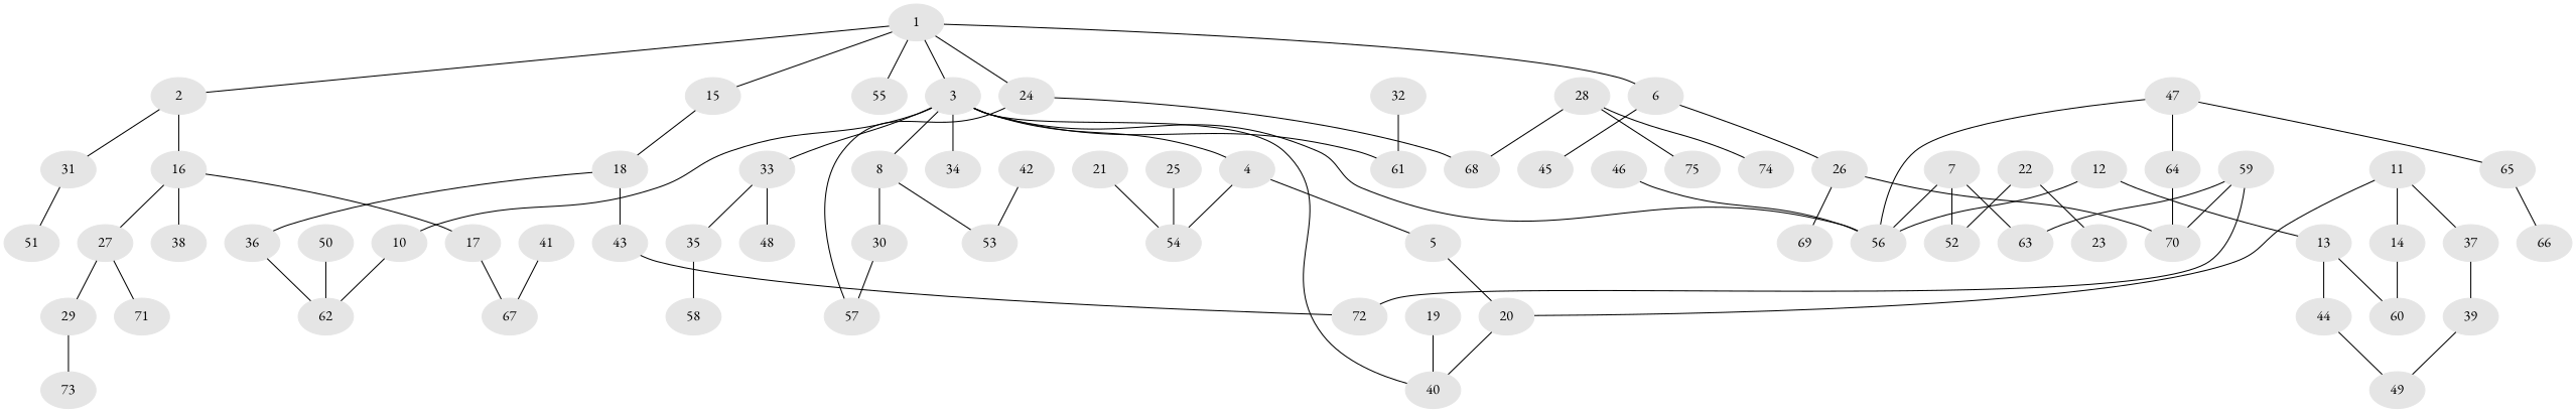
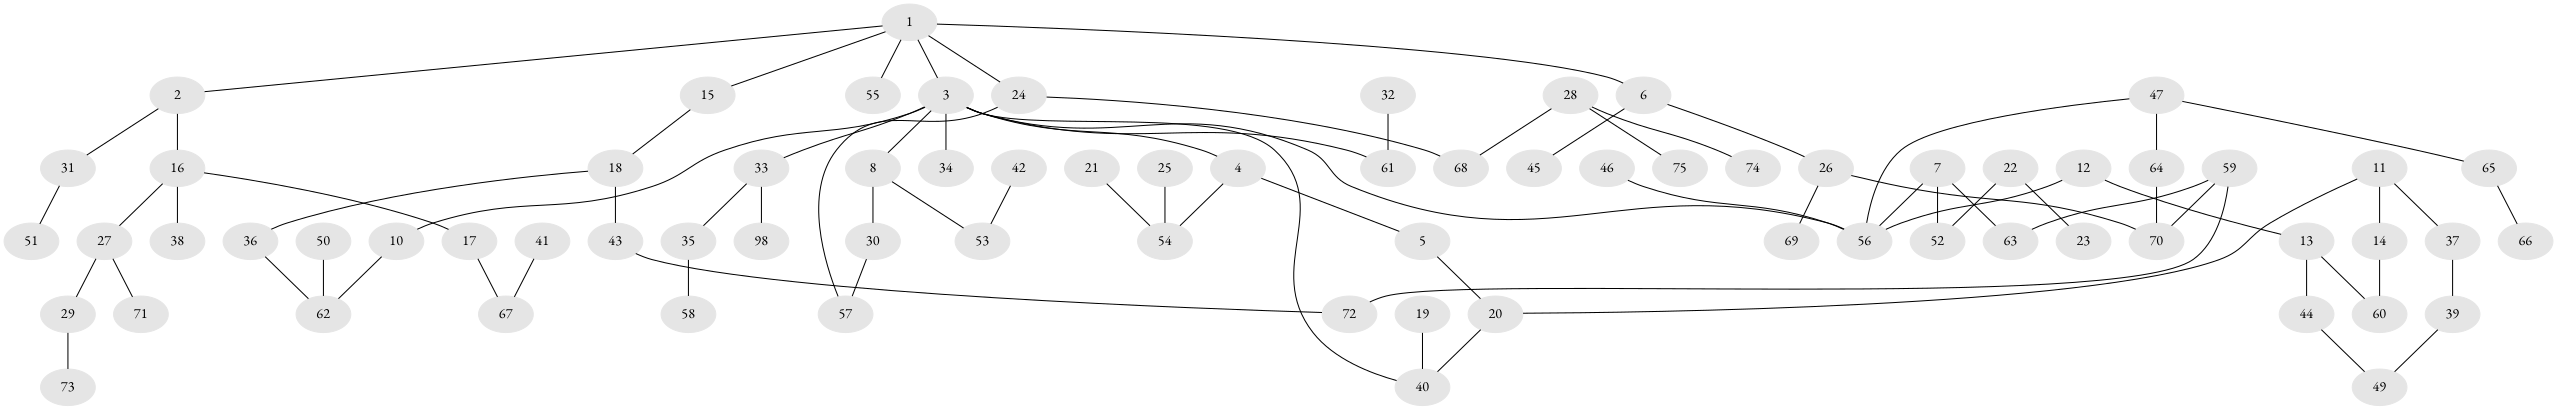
  graph {
    fontname="EB Garamond"
    node [color=gray90 fontname="EB Garamond" style=filled]
    edge [fontname="EB Garamond" weight=1.0]
    1
    2
    3
    6
    15
    24
    55
    16
    31
    4
    8
    10
    33
    34
    40
    56
    61
    26
    45
    18
    57
    68
    17
    27
    38
    51
    5
    54
    30
    53
    62
    35
-   48
+   48 [label=98]
    20
    69
    70
    7
    52
    63
    11
    14
    37
    60
    39
    12
    13
    44
    49
    36
    43
    67
    29
    71
    72
    19
    21
    22
    23
    25
    73
    28
    74
    75
    32
    58
    59
    41
    42
    46
    47
    64
    65
    66
    50
    1 -- 2
    1 -- 3
    1 -- 6
    1 -- 15
    1 -- 24
    1 -- 55
    2 -- 16
    2 -- 31
    3 -- 4
    3 -- 8
    3 -- 10
    3 -- 33
    3 -- 34
    3 -- 40
    3 -- 56
    3 -- 61
    6 -- 26
    6 -- 45
    15 -- 18
    24 -- 57
    24 -- 68
    16 -- 17
    16 -- 27
    16 -- 38
    31 -- 51
    4 -- 5
    4 -- 54
    8 -- 30
    8 -- 53
    10 -- 62
    33 -- 35
    33 -- 48
    26 -- 69
    26 -- 70
    18 -- 36
    18 -- 43
    17 -- 67
    27 -- 29
    27 -- 71
    5 -- 20
    30 -- 57
    35 -- 58
    20 -- 40
    7 -- 56
    7 -- 52
    7 -- 63
    11 -- 20
    11 -- 14
    11 -- 37
    14 -- 60
    37 -- 39
    39 -- 49
    12 -- 56
    12 -- 13
    13 -- 60
    13 -- 44
    44 -- 49
    36 -- 62
    43 -- 72
    29 -- 73
    19 -- 40
    21 -- 54
    22 -- 52
    22 -- 23
    25 -- 54
    28 -- 68
    28 -- 74
    28 -- 75
    32 -- 61
    59 -- 70
    59 -- 63
    59 -- 72
    41 -- 67
    42 -- 53
    46 -- 56
    47 -- 56
    47 -- 64
    47 -- 65
    64 -- 70
    65 -- 66
    50 -- 62
  }
